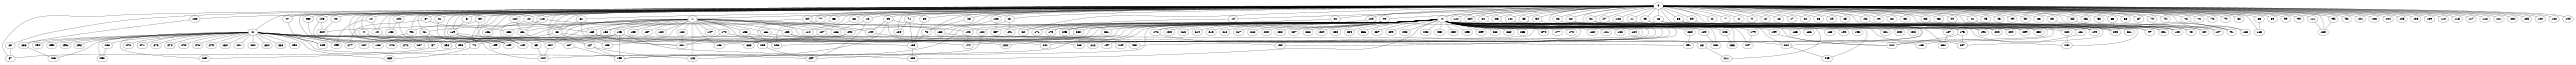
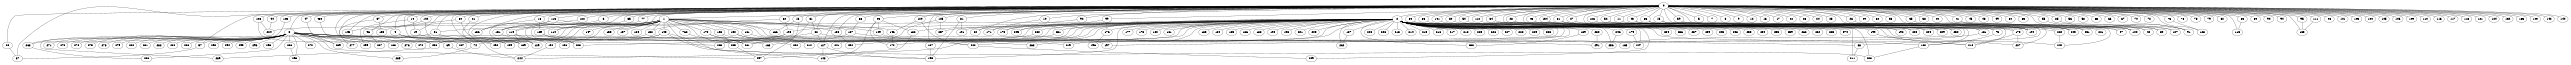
  graph {
    0
    1
    2
    3
    4
    5
    6
    7
    8
    9
    10
    11
    12
    13
    14
    15
    16
    17
    18
    19
    20
    21
    22
    23
    24
    25
    26
    27
    28
    29
    30
    31
    32
    33
    34
    35
    36
    37
    38
    39
    40
    41
    42
    43
    44
    45
    46
    47
    48
    49
    50
    51
    52
    53
    54
    55
    56
    57
    58
    59
    60
    61
    62
    63
    64
    65
    66
    67
    68
    69
    70
-   71
    72
    73
    74
    75
    76
    77
    78
    79
    80
    81
    82
    83
    84
    85
    86
    87
    88
    89
    90
    91
    92
    93
    94
    95
    96
    97
    98
    99
    100
    101
    102
    103
    104
    105
    106
    107
    108
    109
    110
    111
    112
    113
    114
    115
    116
    117
    118
    119
    120
    121
    122
    123
    124
    125
    126
    127
    128
    129
    n131 [label=430]
    131
    132
    133
    134
    135
    136
    137
    138
    139
    140
    141
    142
    143
    144
    292
    145
    146
    147
    148
    149
    150
    151
    152
    153
    154
    155
    156
    157
    158
    159
    160
    161
-   162
+   162 [label=762]
    163
    164
    165
    166
    167
    168
    169
    170
    171
    172
    173
    n176 [label=374]
    175
    176
    177
    178
    179
    180
    181
    182
    183
    184
    185
    186
    187
    188
    189
    190
    191
    192
    193
    194
    195
    196
    197
    198
    199
    200
    201
    202
    203
    204
    205
    206
    207
    208
    209
    210
    211
    212
    213
    214
    215
    216
    217
    218
    219
    220
    222
    223
    224
    225
    226
    227
    228
    229
    230
    231
    232
    233
    234
    235
    236
    237
    238
    239
    240
    241
    242
    243
    244
    245
    246
    247
    248
    249
    250
    251
    252
    253
    254
    255
    256
    257
    258
    259
    260
    261
    262
    263
    264
    265
    266
    267
    268
    269
    270
    271
    272
    273
    274
    275
    276
    277
    278
    279
    280
    281
    282
    283
    284
    285
    286
    287
    288
    289
    290
    291
    293
    294
    295
    296
    297
    298
    299
    221
    0 -- 1
    0 -- 2
    0 -- 3
    0 -- 4
    0 -- 5
    0 -- 6
    0 -- 7
    0 -- 8
    0 -- 9
    0 -- 10
    0 -- 11
    0 -- 12
    0 -- 13
    0 -- 14
    0 -- 15
    0 -- 16
    0 -- 17
    0 -- 18
    0 -- 19
    0 -- 20
    0 -- 21
    0 -- 22
    0 -- 23
    0 -- 24
    0 -- 25
    0 -- 26
    0 -- 27
    0 -- 28
    0 -- 29
    0 -- 30
    0 -- 31
    0 -- 32
    0 -- 33
    0 -- 34
    0 -- 35
    0 -- 36
    0 -- 37
    0 -- 38
    0 -- 39
    0 -- 40
    0 -- 41
    0 -- 42
    0 -- 43
    0 -- 44
    0 -- 45
    0 -- 46
    0 -- 47
    0 -- 48
    0 -- 49
    0 -- 50
    0 -- 51
    0 -- 52
    0 -- 53
    0 -- 54
    0 -- 55
    0 -- 56
    0 -- 57
    0 -- 58
    0 -- 59
    0 -- 60
    0 -- 61
    0 -- 62
    0 -- 63
    0 -- 64
    0 -- 65
    0 -- 66
    0 -- 67
    0 -- 68
    0 -- 69
    0 -- 70
-   0 -- 71
    0 -- 72
    0 -- 73
    0 -- 74
    0 -- 75
    0 -- 76
    0 -- 77
    0 -- 78
    0 -- 79
    0 -- 80
    0 -- 81
    0 -- 82
    0 -- 83
    0 -- 84
    0 -- 85
    0 -- 86
    0 -- 87
    0 -- 88
    0 -- 89
    0 -- 90
    0 -- 91
    0 -- 92
    0 -- 93
    0 -- 94
    0 -- 95
    0 -- 96
    0 -- 97
    0 -- 98
    0 -- 99
    0 -- 100
    0 -- 101
    0 -- 102
    0 -- 103
    0 -- 104
    0 -- 105
    0 -- 106
    0 -- 107
    0 -- 108
    0 -- 109
    0 -- 110
    0 -- 111
    0 -- 112
    0 -- 113
    0 -- 114
    0 -- 115
    0 -- 116
    0 -- 117
    0 -- 118
    0 -- 119
    0 -- 120
    0 -- 121
    0 -- 122
    0 -- 123
    0 -- 124
    0 -- 125
    0 -- 126
    0 -- 127
    0 -- 128
    0 -- 129
    0 -- n131
    0 -- 131
    0 -- 132
    0 -- 133
    0 -- 134
    0 -- 135
    0 -- 136
    0 -- 137
    0 -- 138
    0 -- 139
    0 -- 140
    0 -- 141
    0 -- 142
    0 -- 143
    0 -- 144
    0 -- 292
    1 -- 51
    1 -- 114
    1 -- 145
    1 -- 146
    1 -- 147
    1 -- 148
    1 -- 149
    1 -- 150
    1 -- 151
    1 -- 152
    1 -- 153
    1 -- 154
    1 -- 155
    1 -- 156
    1 -- 157
    1 -- 158
    1 -- 159
    1 -- 160
    1 -- 161
    1 -- 162
    1 -- 163
    1 -- 164
    1 -- 165
    1 -- 166
    1 -- 167
    1 -- 168
    1 -- 169
    1 -- 170
    2 -- 60
    2 -- 171
    2 -- 172
    2 -- 173
    2 -- n176
    2 -- 175
    2 -- 176
    2 -- 177
    2 -- 178
    2 -- 179
    2 -- 180
    2 -- 181
    2 -- 182
    2 -- 183
    2 -- 184
    2 -- 185
    2 -- 186
    2 -- 187
    2 -- 188
    2 -- 189
    2 -- 190
    2 -- 191
    2 -- 192
    2 -- 193
    2 -- 194
    2 -- 195
    2 -- 196
    2 -- 197
    2 -- 198
    2 -- 199
    2 -- 200
    2 -- 201
    2 -- 202
    2 -- 203
    2 -- 204
    2 -- 205
    2 -- 206
    2 -- 207
    2 -- 208
    2 -- 209
    2 -- 210
    2 -- 211
    2 -- 212
    2 -- 213
    2 -- 214
    2 -- 215
    2 -- 216
    2 -- 217
    2 -- 218
    2 -- 219
    2 -- 220
    2 -- 222
    2 -- 223
    2 -- 224
    2 -- 225
    2 -- 226
    2 -- 227
    2 -- 228
    2 -- 229
    2 -- 230
    2 -- 231
    2 -- 232
    2 -- 233
    2 -- 234
    2 -- 235
    2 -- 236
    2 -- 237
    2 -- 238
    2 -- 239
    2 -- 240
    2 -- 241
    2 -- 242
    2 -- 243
    2 -- 244
    2 -- 245
    2 -- 246
    2 -- 247
    2 -- 248
    2 -- 249
    2 -- 250
    2 -- 251
    2 -- 252
    2 -- 253
    2 -- 254
    2 -- 255
    2 -- 256
    2 -- 257
    2 -- 258
    2 -- 259
    2 -- 260
    2 -- 261
    2 -- 262
    2 -- 263
    2 -- 264
    2 -- 265
    3 -- 292
    3 -- 163
    3 -- 235
    3 -- 266
    3 -- 267
    3 -- 268
    3 -- 269
    3 -- 270
    3 -- 271
    3 -- 272
    3 -- 273
    3 -- 274
    3 -- 275
    3 -- 276
    3 -- 277
    3 -- 278
    3 -- 279
    3 -- 280
    3 -- 281
    3 -- 282
    3 -- 283
    3 -- 284
    3 -- 285
    3 -- 286
    3 -- 287
    3 -- 288
    3 -- 289
    3 -- 290
    3 -- 291
    3 -- 293
    3 -- 294
    3 -- 295
    3 -- 296
    3 -- 297
    3 -- 298
    3 -- 299
    4 -- 74
    4 -- 244
    6 -- 119
    10 -- 171
    11 -- 240
    13 -- 166
    13 -- 297
    14 -- 19
    14 -- 299
    15 -- 97
    15 -- 242
    18 -- 136
    18 -- 169
    19 -- 159
    20 -- 87
    21 -- 139
    26 -- 42
    27 -- 194
    28 -- 73
    30 -- 96
    30 -- 235
    31 -- 131
    31 -- 194
    34 -- 192
    35 -- 39
    36 -- 100
    36 -- 251
    37 -- 153
    37 -- 277
    41 -- 107
    43 -- 240
    43 -- 221
    44 -- 224
    46 -- 210
    47 -- 269
    51 -- 57
    51 -- 159
    52 -- 220
    54 -- 250
    55 -- 91
    57 -- 87
    59 -- 100
    61 -- 62
    61 -- 261
    62 -- 74
    62 -- 88
    62 -- 127
    64 -- 152
    64 -- 198
    65 -- 223
    68 -- 167
    69 -- 244
-   71 -- 124
-   71 -- 160
    73 -- 160
    74 -- 285
    75 -- 128
    77 -- 223
    80 -- 209
    81 -- 191
    81 -- 195
    83 -- 115
    84 -- 160
    85 -- 91
    86 -- 200
    88 -- 211
    92 -- 173
    93 -- 148
    93 -- 149
    93 -- 172
    93 -- 182
    95 -- 133
    96 -- 267
    99 -- 176
    99 -- 245
    102 -- 139
    102 -- 143
    108 -- 224
    108 -- 258
    111 -- 133
    112 -- 291
    113 -- 129
    113 -- 138
    113 -- 151
    119 -- 129
    119 -- 139
    119 -- 156
    120 -- 146
    120 -- 222
    122 -- 151
    123 -- 268
    125 -- 257
    125 -- 283
    126 -- 207
    127 -- 148
    127 -- 195
    n131 -- 258
    131 -- 165
    134 -- 175
    137 -- 195
    138 -- 252
    141 -- 204
    145 -- 195
    145 -- 203
    145 -- 258
    145 -- 272
    146 -- 172
    149 -- 219
    150 -- 212
    150 -- 222
    151 -- 154
    152 -- 276
    154 -- 244
    158 -- 235
    158 -- 241
    160 -- 203
    161 -- 263
    162 -- 261
    167 -- 168
    167 -- 197
    169 -- 223
    169 -- 261
    170 -- 202
    170 -- 261
    175 -- 207
    175 -- 210
    176 -- 196
    179 -- 247
    182 -- 297
    187 -- 232
    189 -- 238
    198 -- 283
    198 -- 287
    199 -- 210
    220 -- 242
    222 -- 249
    230 -- 291
    231 -- 235
    235 -- 297
    246 -- 256
    258 -- 289
    260 -- 292
    266 -- 293
    268 -- 286
  }
